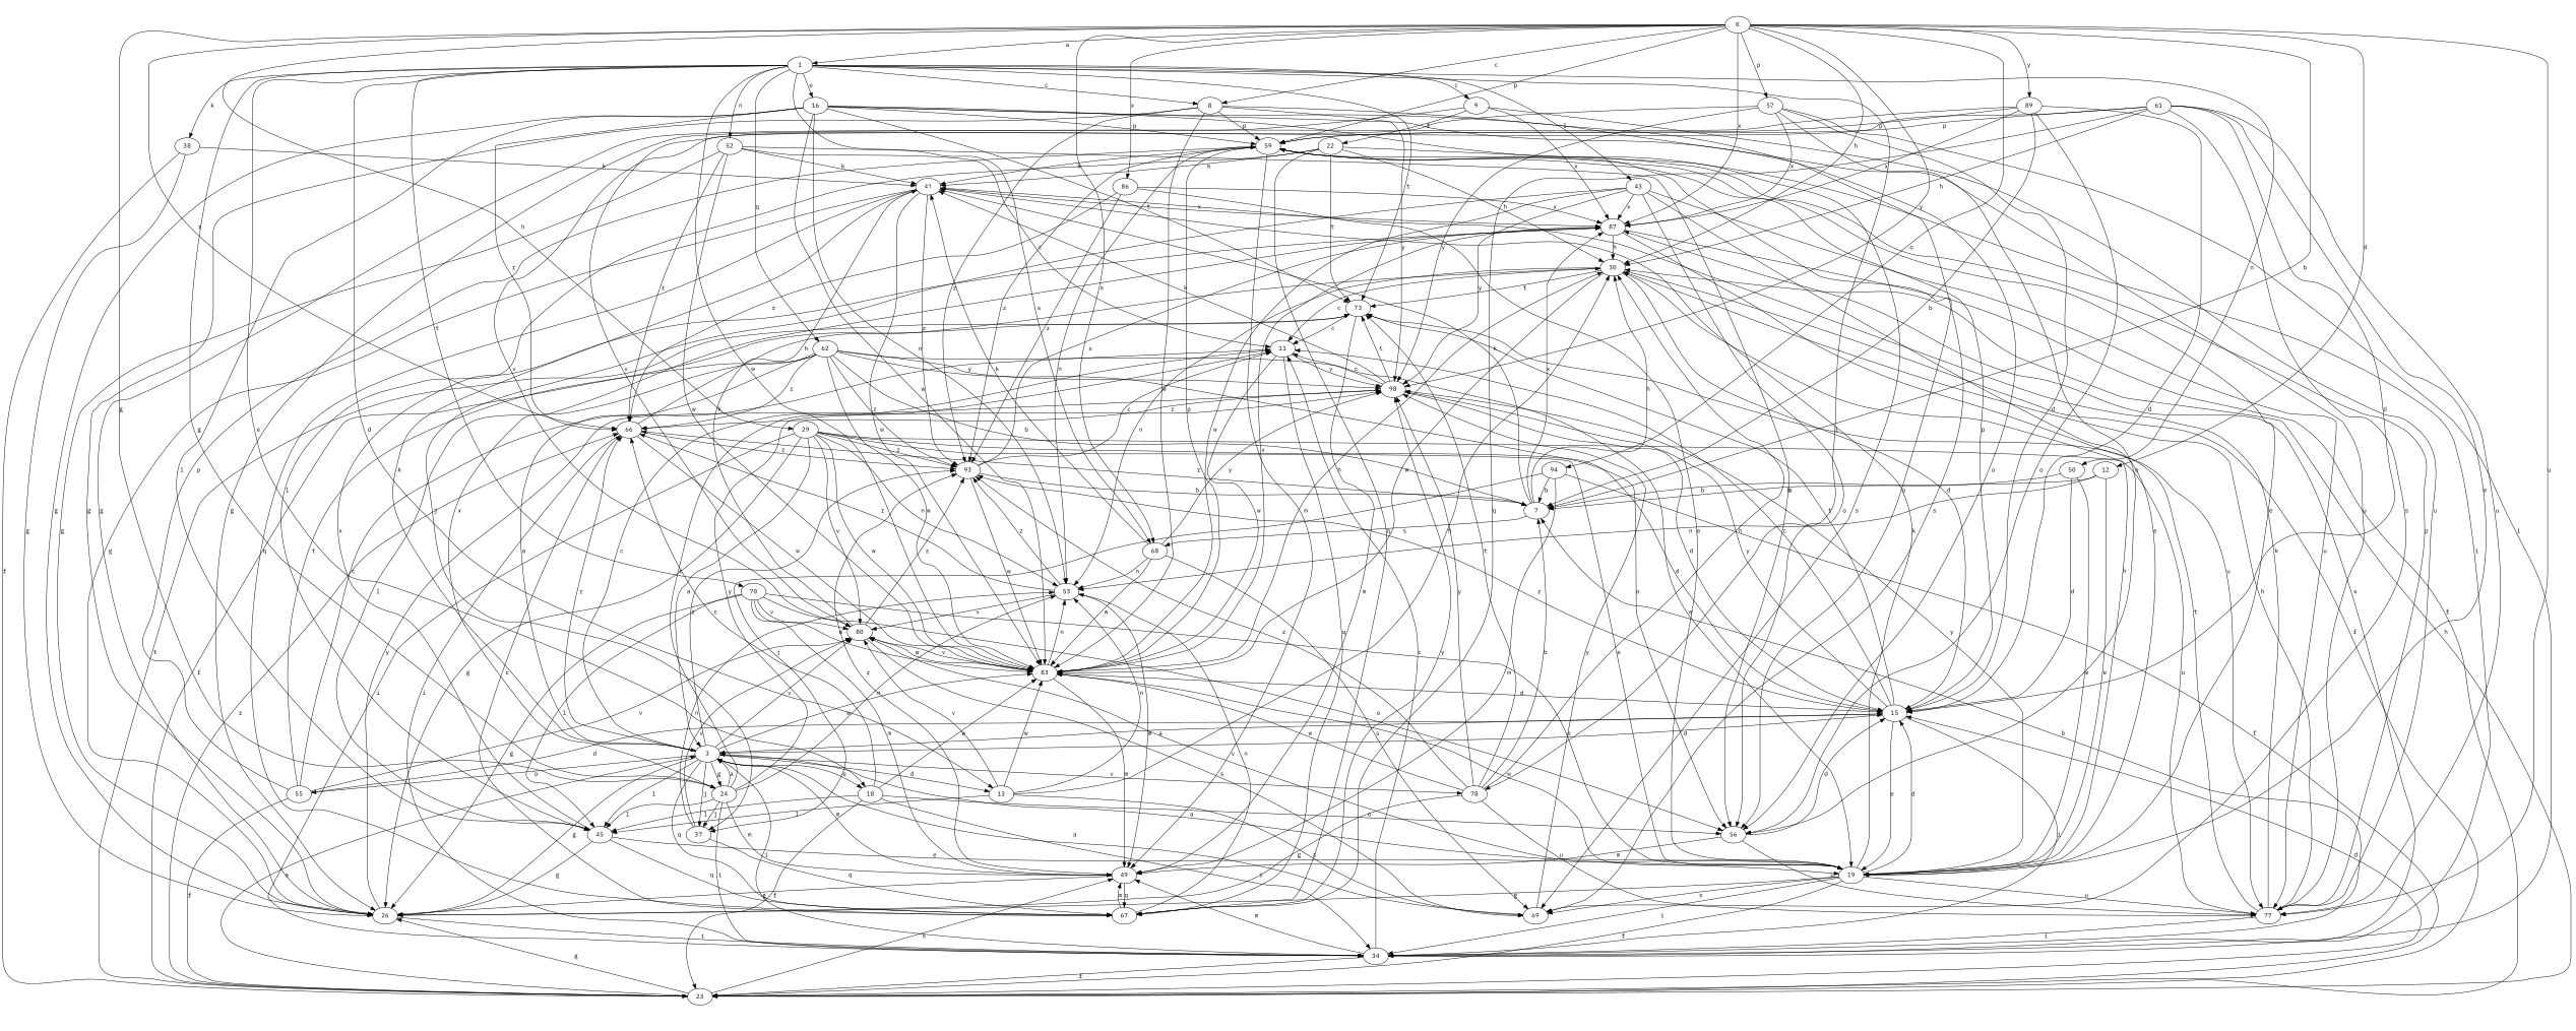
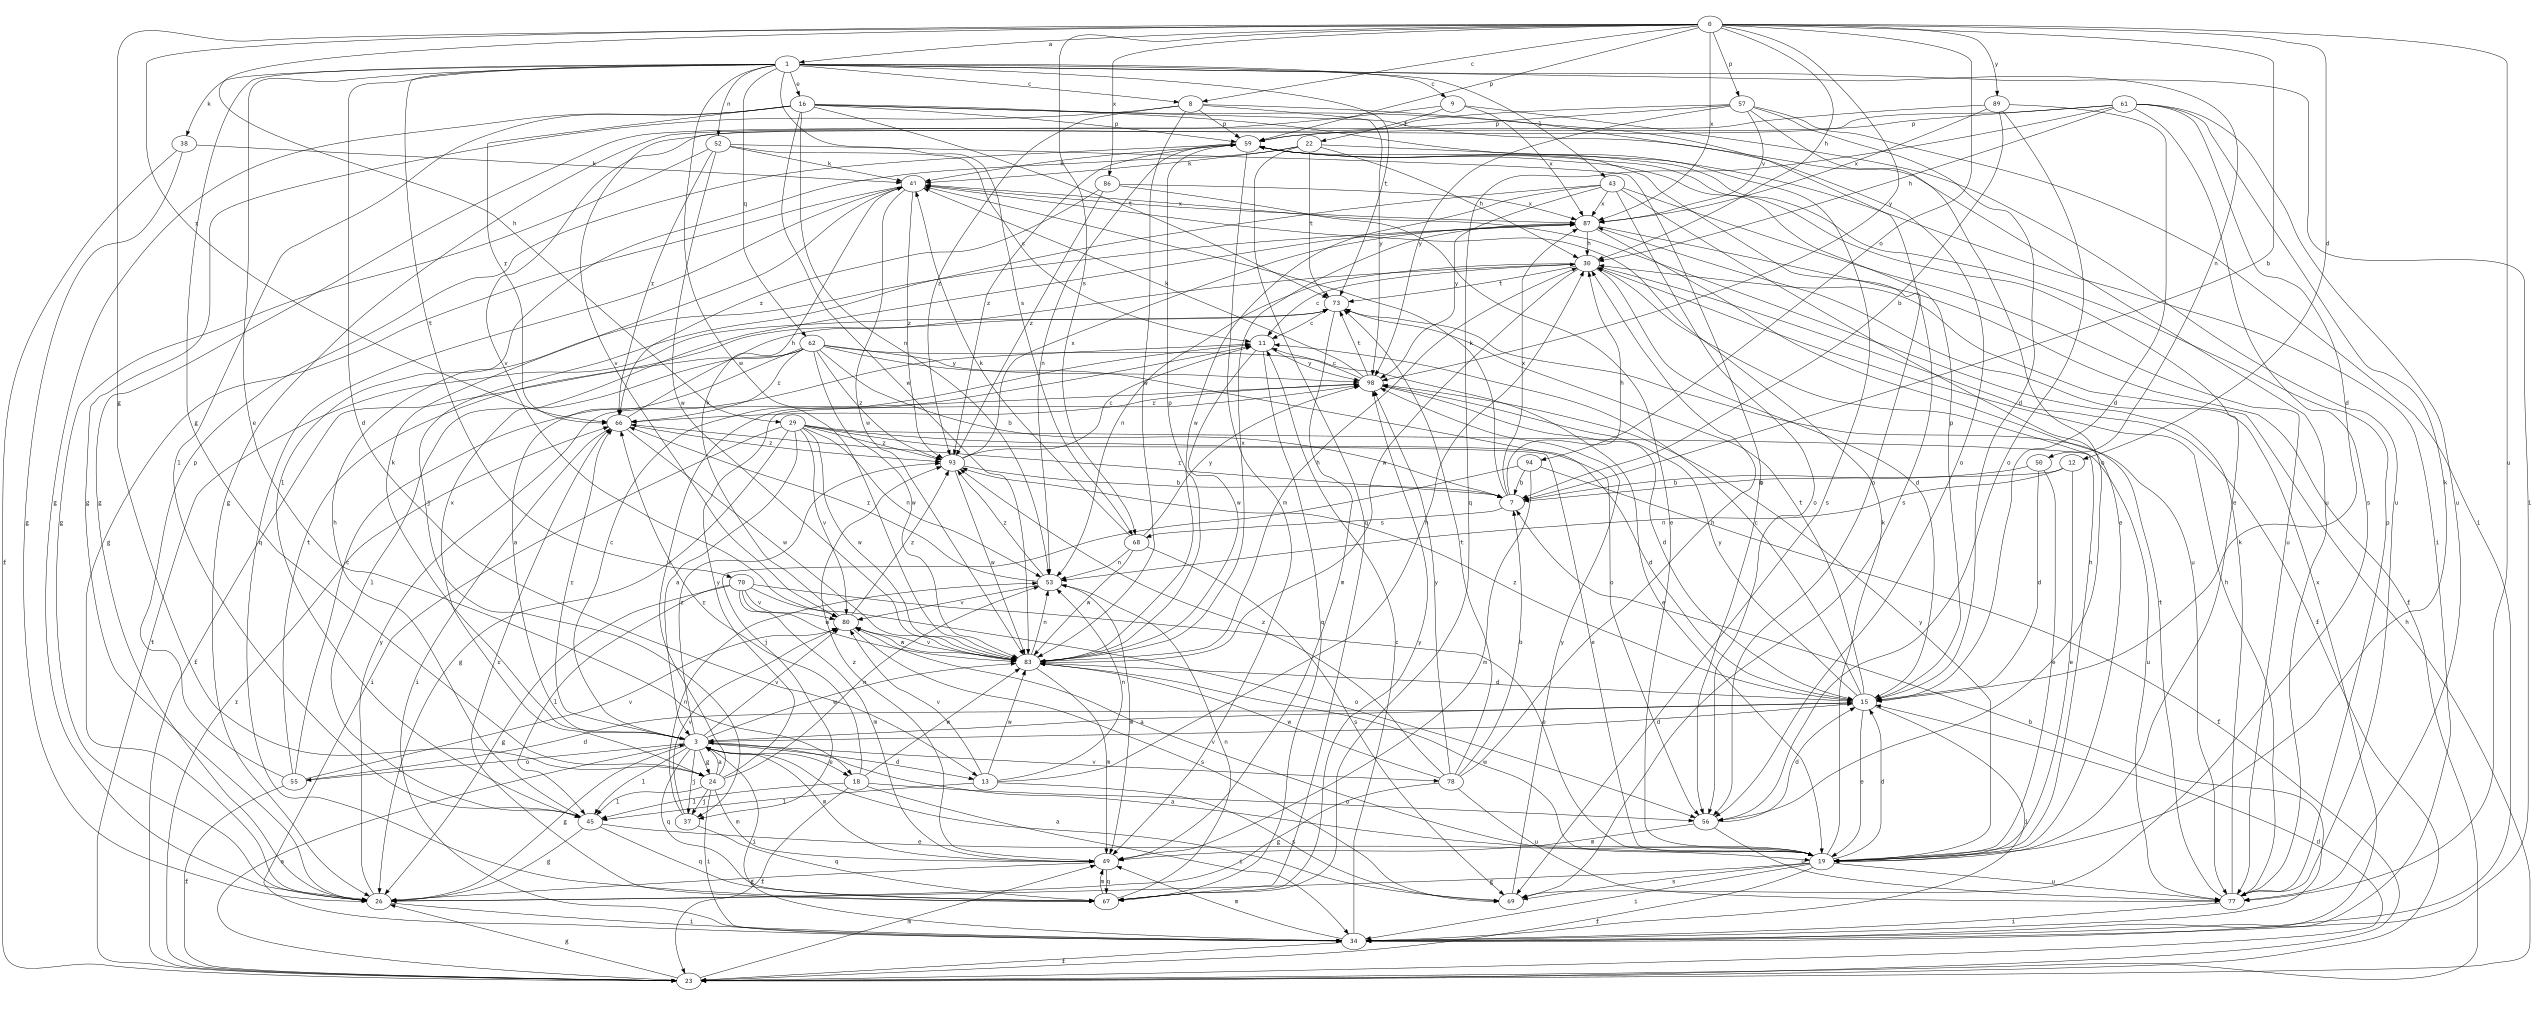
  strict digraph {
    fontname="IBM Plex Mono"
    node [fontname="IBM Plex Mono"]
    edge [fontname="IBM Plex Mono"]
    0
    1
    7
    8
    12
    24
    29
    30
    n9 [label=94]
    57
    59
    66
    68
    77
    86
    87
    89
    n18 [label=98]
    9
    13
    16
    18
    34
    38
    43
    50
    52
    62
    70
    73
    83
    41
    26
    93
    69
    19
    53
    3
    11
    37
    45
    49
    15
    80
    23
    56
    61
    n48 [label=67]
    22
    55
    78
    0 -> 1 [label=a]
    0 -> 7 [label=b]
    0 -> 8 [label=c]
    0 -> 12 [label=d]
    0 -> 24 [label=g]
    0 -> 29 [label=h]
    0 -> 30 [label=h]
    0 -> n9 [label=o]
    0 -> 57 [label=p]
    0 -> 59 [label=p]
    0 -> 66 [label=r]
    0 -> 68 [label=s]
    0 -> 77 [label=u]
    0 -> 86 [label=x]
    0 -> 87 [label=x]
    0 -> 89 [label=y]
    0 -> n18 [label=y]
    1 -> 8 [label=c]
    1 -> 24 [label=g]
    1 -> 68 [label=s]
    1 -> 9 [label=c]
    1 -> 13 [label=d]
    1 -> 16 [label=e]
    1 -> 18 [label=e]
-   1 -> 78 [label=i]
+   1 -> 34 [label=i]
    1 -> 38 [label=k]
    1 -> 43 [label=l]
    1 -> 50 [label=n]
    1 -> 52 [label=n]
    1 -> 62 [label=q]
    1 -> 70 [label=t]
    1 -> 73 [label=t]
    1 -> 83 [label=w]
    7 -> 30 [label=h]
    7 -> 66 [label=r]
    7 -> 68 [label=s]
    7 -> 87 [label=x]
    7 -> 41 [label=k]
    8 -> 59 [label=p]
    8 -> n18 [label=y]
    8 -> 83 [label=w]
    8 -> 26 [label=g]
    8 -> 93 [label=z]
    8 -> 69 [label=s]
    12 -> 7 [label=b]
    12 -> 19 [label=e]
    12 -> 53 [label=n]
    24 -> 87 [label=x]
    24 -> n18 [label=y]
    24 -> 34 [label=i]
    24 -> 53 [label=n]
    24 -> 3 [label=a]
    24 -> 11 [label=c]
    24 -> 37 [label=j]
    24 -> 45 [label=l]
    24 -> 49 [label=m]
    29 -> 77 [label=u]
    29 -> 34 [label=i]
    29 -> 83 [label=w]
    29 -> 26 [label=g]
    29 -> 93 [label=z]
    29 -> 19 [label=e]
    29 -> 53 [label=n]
    29 -> 3 [label=a]
    29 -> 15 [label=d]
    29 -> 80 [label=v]
    30 -> 73 [label=t]
    30 -> 83 [label=w]
    30 -> 53 [label=n]
    30 -> 11 [label=c]
    30 -> 15 [label=d]
    30 -> 23 [label=f]
    n9 -> 7 [label=b]
    n9 -> 37 [label=j]
    n9 -> 49 [label=m]
    n9 -> 23 [label=f]
-   57 -> 87 [label=x]
+   57 -> 87 [label=v]
    57 -> n18 [label=y]
    57 -> 34 [label=i]
    57 -> 15 [label=d]
    57 -> 80 [label=v]
    57 -> 56 [label=o]
    59 -> 41 [label=k]
    59 -> 93 [label=z]
    59 -> 19 [label=e]
    59 -> 53 [label=n]
    59 -> 49 [label=m]
    59 -> 56 [label=o]
    66 -> 30 [label=h]
    66 -> 34 [label=i]
    66 -> 83 [label=w]
    66 -> 93 [label=z]
    68 -> n18 [label=y]
    68 -> 83 [label=w]
    68 -> 41 [label=k]
    68 -> 69 [label=s]
    68 -> 53 [label=n]
    77 -> 30 [label=h]
    77 -> 59 [label=p]
    77 -> 34 [label=i]
    77 -> 73 [label=t]
    77 -> 41 [label=k]
    86 -> 66 [label=r]
    86 -> 87 [label=x]
    86 -> 93 [label=z]
    86 -> 19 [label=e]
    87 -> 30 [label=h]
    87 -> 77 [label=u]
    87 -> 23 [label=f]
    89 -> 7 [label=b]
-   89 -> 59 [label=p]
+   57 -> 59 [label=p]
    89 -> 87 [label=x]
    89 -> 26 [label=g]
    89 -> 15 [label=d]
    89 -> 56 [label=o]
    n18 -> 66 [label=r]
    n18 -> 73 [label=t]
    n18 -> 41 [label=k]
    n18 -> 11 [label=c]
    n18 -> 15 [label=d]
    9 -> 77 [label=u]
    9 -> 87 [label=x]
    9 -> 26 [label=g]
    9 -> 22 [label=f]
    13 -> 30 [label=h]
    13 -> 83 [label=w]
    13 -> 69 [label=s]
    13 -> 53 [label=n]
    13 -> 45 [label=l]
    13 -> 80 [label=v]
    16 -> 59 [label=p]
    16 -> 66 [label=r]
    16 -> 77 [label=u]
    16 -> 73 [label=t]
    16 -> 83 [label=w]
    16 -> 26 [label=g]
    16 -> 69 [label=s]
    16 -> 53 [label=n]
    16 -> 45 [label=l]
    16 -> 56 [label=o]
    18 -> 66 [label=r]
    18 -> 34 [label=i]
    18 -> 83 [label=w]
    18 -> 45 [label=l]
    18 -> 23 [label=f]
    18 -> 56 [label=o]
    34 -> 7 [label=b]
    34 -> 87 [label=x]
    34 -> 11 [label=c]
    34 -> 49 [label=m]
    34 -> 23 [label=f]
    38 -> 41 [label=k]
    38 -> 26 [label=g]
    38 -> 23 [label=f]
    43 -> 77 [label=u]
    43 -> 87 [label=x]
    43 -> n18 [label=y]
    43 -> 83 [label=w]
    43 -> 19 [label=e]
    43 -> 37 [label=j]
    43 -> 56 [label=o]
    50 -> 7 [label=b]
    50 -> 19 [label=e]
    50 -> 15 [label=d]
    52 -> 66 [label=r]
    52 -> 83 [label=w]
    52 -> 41 [label=k]
    52 -> 26 [label=g]
    52 -> 11 [label=c]
    52 -> 56 [label=o]
    62 -> 7 [label=b]
    62 -> 66 [label=r]
    62 -> n18 [label=y]
    62 -> 83 [label=w]
    62 -> 93 [label=z]
    62 -> 19 [label=e]
    62 -> 3 [label=a]
    62 -> 45 [label=l]
    62 -> 23 [label=f]
    62 -> 56 [label=o]
    70 -> 83 [label=w]
    70 -> 26 [label=g]
    70 -> 19 [label=e]
    70 -> 45 [label=l]
    70 -> 49 [label=m]
    70 -> 80 [label=v]
    70 -> 56 [label=o]
    73 -> 11 [label=c]
    73 -> 49 [label=m]
    83 -> 30 [label=h]
    83 -> 59 [label=p]
    83 -> 87 [label=x]
    83 -> 53 [label=n]
    83 -> 49 [label=m]
    83 -> 15 [label=d]
    83 -> 80 [label=v]
    41 -> 87 [label=x]
    41 -> 83 [label=w]
    41 -> 26 [label=g]
    41 -> 93 [label=z]
    41 -> n48 [label=q]
    26 -> n18 [label=y]
    26 -> 34 [label=i]
    93 -> 7 [label=b]
    93 -> 87 [label=x]
    93 -> 83 [label=w]
    93 -> 11 [label=c]
    69 -> n18 [label=y]
    69 -> 3 [label=a]
    19 -> 30 [label=h]
    19 -> 77 [label=u]
    19 -> n18 [label=y]
    19 -> 34 [label=i]
    19 -> 83 [label=w]
    19 -> 41 [label=k]
    19 -> 26 [label=g]
    19 -> 69 [label=s]
    19 -> 3 [label=a]
    19 -> 15 [label=d]
    19 -> 80 [label=v]
    19 -> 23 [label=f]
    53 -> 66 [label=r]
    53 -> 93 [label=z]
    53 -> 49 [label=m]
    53 -> 80 [label=v]
    3 -> 24 [label=g]
    3 -> 66 [label=r]
    3 -> 13 [label=d]
    3 -> 18 [label=e]
    3 -> 34 [label=i]
    3 -> 83 [label=w]
    3 -> 41 [label=k]
    3 -> 26 [label=g]
    3 -> 93 [label=z]
    3 -> 11 [label=c]
    3 -> 37 [label=j]
    3 -> 45 [label=l]
    3 -> 49 [label=m]
    3 -> 15 [label=d]
    3 -> 80 [label=v]
    3 -> n48 [label=q]
    3 -> 55 [label=o]
    3 -> 78 [label=v]
    11 -> n18 [label=y]
    11 -> 83 [label=w]
    11 -> n48 [label=q]
    37 -> 53 [label=n]
    37 -> 80 [label=v]
    37 -> n48 [label=q]
-   45 -> 87 [label=x]
+   45 -> 87 [label=h]
    45 -> 26 [label=g]
    45 -> 19 [label=e]
    45 -> n48 [label=q]
    49 -> 26 [label=g]
    49 -> 93 [label=z]
    49 -> n48 [label=q]
    15 -> 59 [label=p]
    15 -> n18 [label=y]
    15 -> 34 [label=i]
    15 -> 73 [label=t]
    15 -> 93 [label=z]
    15 -> 19 [label=e]
    15 -> 3 [label=a]
    15 -> 11 [label=c]
    80 -> 83 [label=w]
    80 -> 41 [label=k]
    80 -> 93 [label=z]
    80 -> 69 [label=s]
    23 -> 30 [label=h]
    23 -> 66 [label=r]
    23 -> 73 [label=t]
    23 -> 26 [label=g]
    23 -> 3 [label=a]
-   23 -> 49 [label=s]
+   23 -> 49 [label=m]
    23 -> 15 [label=d]
    56 -> 77 [label=u]
    56 -> 49 [label=m]
    56 -> 15 [label=d]
    61 -> 30 [label=h]
    61 -> 59 [label=p]
    61 -> 77 [label=u]
    61 -> 69 [label=s]
-   61 -> 19 [label=e]
+   61 -> 19 [label=k]
    61 -> 15 [label=d]
    61 -> 80 [label=v]
    61 -> n48 [label=q]
    n48 -> 66 [label=r]
    n48 -> n18 [label=y]
    n48 -> 53 [label=n]
    n48 -> 49 [label=m]
    22 -> 30 [label=h]
    22 -> 34 [label=i]
    22 -> 73 [label=t]
    22 -> 41 [label=k]
    22 -> 45 [label=l]
    22 -> n48 [label=q]
    55 -> 59 [label=p]
    55 -> 73 [label=t]
    55 -> 11 [label=c]
    55 -> 15 [label=d]
    55 -> 80 [label=v]
    55 -> 23 [label=f]
    78 -> 7 [label=b]
    78 -> 30 [label=h]
    78 -> 77 [label=u]
    78 -> n18 [label=y]
    78 -> 73 [label=t]
    78 -> 83 [label=w]
    78 -> 26 [label=g]
    78 -> 93 [label=z]
  }
